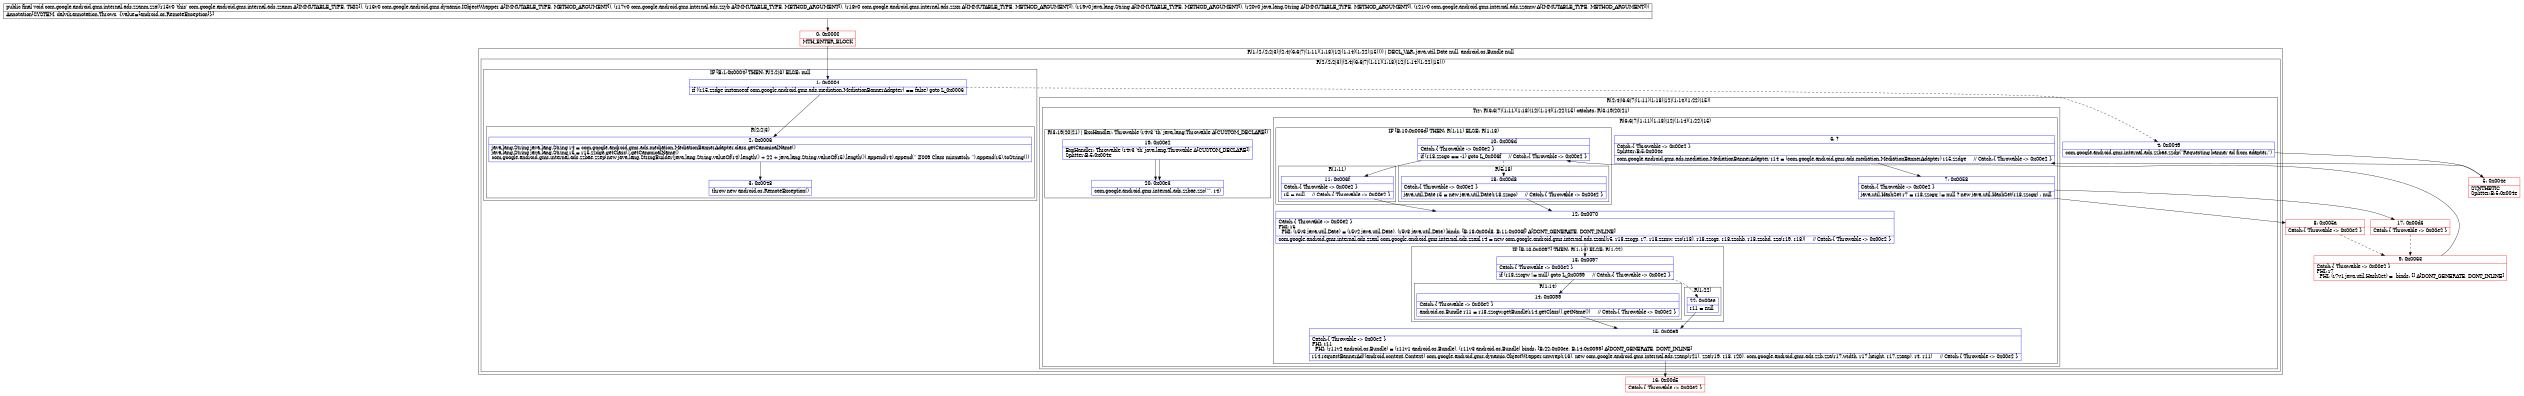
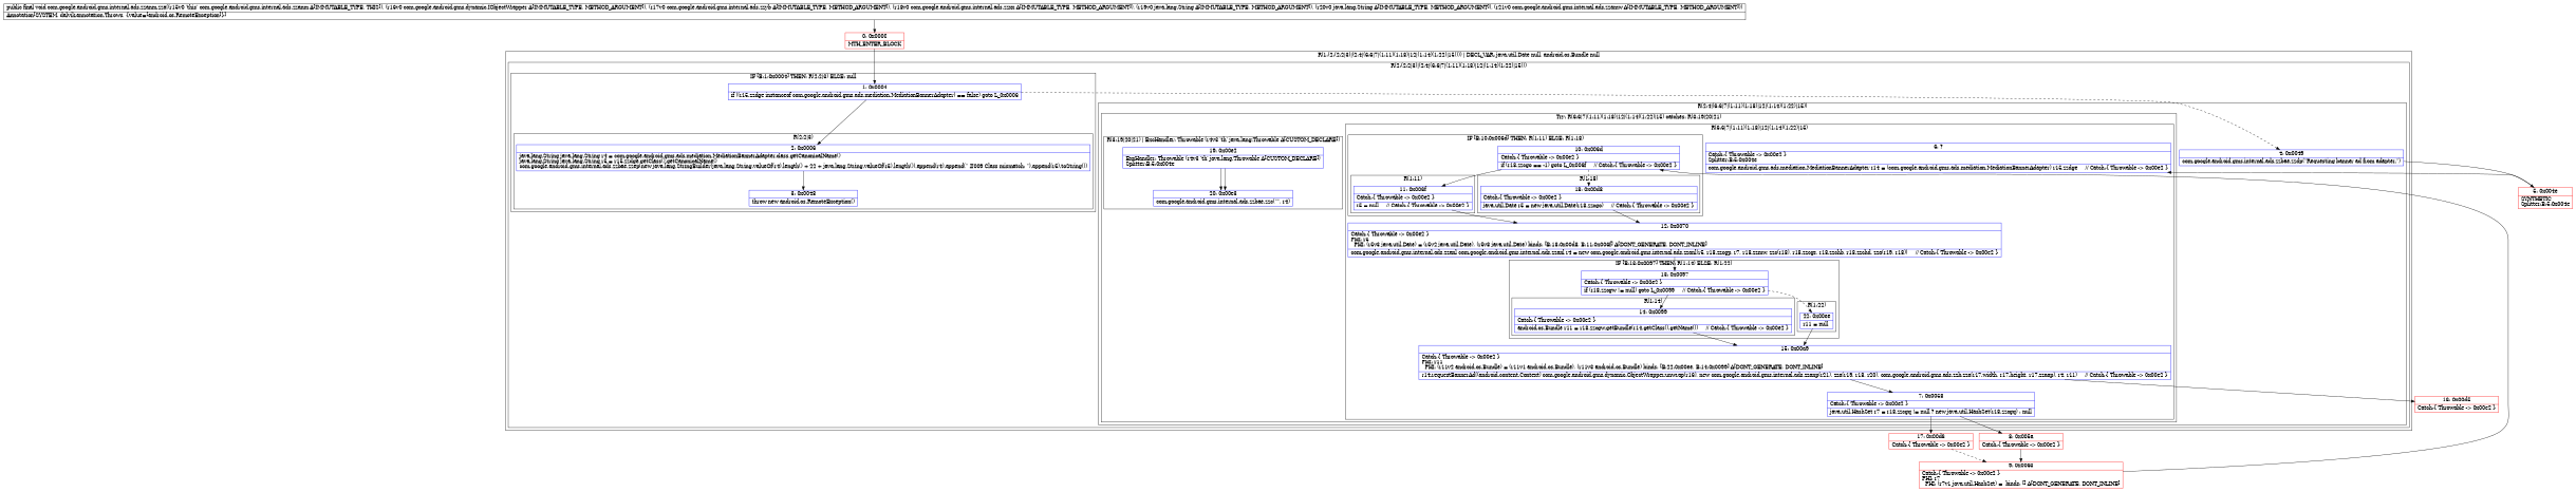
  digraph {
    node [color=blue shape=record]
    n1 [label="{2\:\ 0x0006|java.lang.String java.lang.String r4 = com.google.android.gms.ads.mediation.MediationBannerAdapter.class.getCanonicalName()\ljava.lang.String java.lang.String r5 = r15.zzdge.getClass().getCanonicalName()\lcom.google.android.gms.internal.ads.zzbae.zzep(new java.lang.StringBuilder(java.lang.String.valueOf(r4).length() + 22 + java.lang.String.valueOf(r5).length()).append(r4).append(\" #009 Class mismatch: \").append(r5).toString())\l}"]
    n2 [label="{3\:\ 0x0048|throw new android.os.RemoteException()\l}"]
    n3 [label="{1\:\ 0x0004|if ((r15.zzdge instanceof com.google.android.gms.ads.mediation.MediationBannerAdapter) == false) goto L_0x0006\l}"]
    n4 [label="{11\:\ 0x006f|Catch:\{ Throwable \-\> 0x00e2 \}\l|r5 = null     \/\/ Catch:\{ Throwable \-\> 0x00e2 \}\l}"]
    n5 [label="{18\:\ 0x00d8|Catch:\{ Throwable \-\> 0x00e2 \}\l|java.util.Date r5 = new java.util.Date(r18.zzcgo)     \/\/ Catch:\{ Throwable \-\> 0x00e2 \}\l}"]
    n6 [label="{10\:\ 0x006d|Catch:\{ Throwable \-\> 0x00e2 \}\l|if (r18.zzcgo == \-1) goto L_0x006f     \/\/ Catch:\{ Throwable \-\> 0x00e2 \}\l}"]
    n7 [label="{14\:\ 0x0099|Catch:\{ Throwable \-\> 0x00e2 \}\l|android.os.Bundle r11 = r18.zzcgw.getBundle(r14.getClass().getName())     \/\/ Catch:\{ Throwable \-\> 0x00e2 \}\l}"]
    n8 [label="{22\:\ 0x00ee|r11 = null\l}"]
    n9 [label="{13\:\ 0x0097|Catch:\{ Throwable \-\> 0x00e2 \}\l|if (r18.zzcgw != null) goto L_0x0099     \/\/ Catch:\{ Throwable \-\> 0x00e2 \}\l}"]
    n10 [label="{6\:\ ?|Catch:\{ Throwable \-\> 0x00e2 \}\lSplitter:B:5:0x004e\l|com.google.android.gms.ads.mediation.MediationBannerAdapter r14 = (com.google.android.gms.ads.mediation.MediationBannerAdapter) r15.zzdge     \/\/ Catch:\{ Throwable \-\> 0x00e2 \}\l}"]
    n11 [label="{7\:\ 0x0058|Catch:\{ Throwable \-\> 0x00e2 \}\l|java.util.HashSet r7 = r18.zzcgq != null ? new java.util.HashSet(r18.zzcgq) : null\l}"]
    n12 [label="{12\:\ 0x0070|Catch:\{ Throwable \-\> 0x00e2 \}\lPHI: r5 \l  PHI: (r5v3 java.util.Date) = (r5v2 java.util.Date), (r5v8 java.util.Date) binds: [B:18:0x00d8, B:11:0x006f] A[DONT_GENERATE, DONT_INLINE]\l|com.google.android.gms.internal.ads.zzanl com.google.android.gms.internal.ads.zzanl r4 = new com.google.android.gms.internal.ads.zzanl(r5, r18.zzcgp, r7, r18.zzmw, zzc(r18), r18.zzcgs, r18.zzchb, r18.zzchd, zza(r19, r18))     \/\/ Catch:\{ Throwable \-\> 0x00e2 \}\l}"]
    n13 [label="{15\:\ 0x00a9|Catch:\{ Throwable \-\> 0x00e2 \}\lPHI: r11 \l  PHI: (r11v2 android.os.Bundle) = (r11v1 android.os.Bundle), (r11v3 android.os.Bundle) binds: [B:22:0x00ee, B:14:0x0099] A[DONT_GENERATE, DONT_INLINE]\l|r14.requestBannerAd((android.content.Context) com.google.android.gms.dynamic.ObjectWrapper.unwrap(r16), new com.google.android.gms.internal.ads.zzanp(r21), zza(r19, r18, r20), com.google.android.gms.ads.zzb.zza(r17.width, r17.height, r17.zzaap), r4, r11)     \/\/ Catch:\{ Throwable \-\> 0x00e2 \}\l}"]
    n14 [label="{19\:\ 0x00e2|ExcHandler: Throwable (r4v3 'th' java.lang.Throwable A[CUSTOM_DECLARE])\lSplitter:B:5:0x004e\l}"]
    n15 [label="{20\:\ 0x00e3|com.google.android.gms.internal.ads.zzbae.zzc(\"\", r4)\l}"]
    n16 [label="{4\:\ 0x0049|com.google.android.gms.internal.ads.zzbae.zzdp(\"Requesting banner ad from adapter.\")\l}"]
    n17 [color=red label="{8\:\ 0x005a|Catch:\{ Throwable \-\> 0x00e2 \}\l}"]
    n18 [color=red label="{17\:\ 0x00d6|Catch:\{ Throwable \-\> 0x00e2 \}\l}"]
    n19 [color=red label="{16\:\ 0x00d5|Catch:\{ Throwable \-\> 0x00e2 \}\l}"]
    n20 [color=red label="{5\:\ 0x004e|SYNTHETIC\lSplitter:B:5:0x004e\l}"]
    n21 [color=red label="{9\:\ 0x0063|Catch:\{ Throwable \-\> 0x00e2 \}\lPHI: r7 \l  PHI: (r7v1 java.util.HashSet) =  binds: [] A[DONT_GENERATE, DONT_INLINE]\l}"]
    n22 [color=red label="{0\:\ 0x0000|MTH_ENTER_BLOCK\l}"]
    n23 [label="{public final void com.google.android.gms.internal.ads.zzanm.zza((r15v0 'this' com.google.android.gms.internal.ads.zzanm A[IMMUTABLE_TYPE, THIS]), (r16v0 com.google.android.gms.dynamic.IObjectWrapper A[IMMUTABLE_TYPE, METHOD_ARGUMENT]), (r17v0 com.google.android.gms.internal.ads.zzyb A[IMMUTABLE_TYPE, METHOD_ARGUMENT]), (r18v0 com.google.android.gms.internal.ads.zzxx A[IMMUTABLE_TYPE, METHOD_ARGUMENT]), (r19v0 java.lang.String A[IMMUTABLE_TYPE, METHOD_ARGUMENT]), (r20v0 java.lang.String A[IMMUTABLE_TYPE, METHOD_ARGUMENT]), (r21v0 com.google.android.gms.internal.ads.zzamw A[IMMUTABLE_TYPE, METHOD_ARGUMENT]))  | Annotation[SYSTEM, dalvik.annotation.Throws, \{value=[android.os.RemoteException]\}]\l}" color=""]
    subgraph cluster_1 {
      label="R(1:(2:(2:2|3)|(2:4|(6:6|7|(1:11)(1:18)|12|(1:14)(1:22)|15)))) | DECL_VAR: java.util.Date null, android.os.Bundle null\l"
      subgraph cluster_2 {
        label="R(2:(2:2|3)|(2:4|(6:6|7|(1:11)(1:18)|12|(1:14)(1:22)|15)))"
        subgraph cluster_3 {
          label="IF [B:1:0x0004] THEN: R(2:2|3) ELSE: null"
          n3
          subgraph cluster_4 {
            label="R(2:2|3)"
            n1
            n2
          }
        }
        subgraph cluster_5 {
          label="R(2:4|(6:6|7|(1:11)(1:18)|12|(1:14)(1:22)|15))"
          n16
          subgraph cluster_6 {
            label="Try: R(6:6|7|(1:11)(1:18)|12|(1:14)(1:22)|15) catches: R(3:19|20|21)"
            subgraph cluster_7 {
              label="R(6:6|7|(1:11)(1:18)|12|(1:14)(1:22)|15)"
              n10
              n11
              n12
              n13
              subgraph cluster_8 {
                label="IF [B:10:0x006d] THEN: R(1:11) ELSE: R(1:18)"
                n6
                subgraph cluster_9 {
                  label="R(1:11)"
                  n4
                }
                subgraph cluster_10 {
-                 label="R(5:18)"
+                 label="R(1:18)"
                  n5
                }
              }
              subgraph cluster_11 {
                label="IF [B:13:0x0097] THEN: R(1:14) ELSE: R(1:22)"
                n9
                subgraph cluster_12 {
                  label="R(1:14)"
                  n7
                }
                subgraph cluster_13 {
                  label="R(1:22)"
                  n8
                }
              }
            }
            subgraph cluster_14 {
              label="R(3:19|20|21) | ExcHandler: Throwable (r4v3 'th' java.lang.Throwable A[CUSTOM_DECLARE])\l"
              n14
              n15
            }
          }
        }
      }
    }
    subgraph cluster_15 {
      label="R(3:19|20|21) | ExcHandler: Throwable (r4v3 'th' java.lang.Throwable A[CUSTOM_DECLARE])\l"
    }
    n1 -> n2
    n3 -> n1
    n3 -> n16 [style=dashed]
    n4 -> n12
    n5 -> n12
    n6 -> n4
    n6 -> n5 [style=dashed]
    n7 -> n13
    n8 -> n13
    n9 -> n7
    n9 -> n8 [style=dashed]
-   n10 -> n11
+   n13 -> n11
    n11 -> n17
    n11 -> n18
    n12 -> n9
    n13 -> n19
    n14 -> n15
    n14 -> n15
    n16 -> n20
-   n17 -> n21 [style=dashed]
+   n17 -> n21
    n18 -> n21 [style=dashed]
    n20 -> n10
    n21 -> n6
    n22 -> n3
    n23 -> n22
  }
